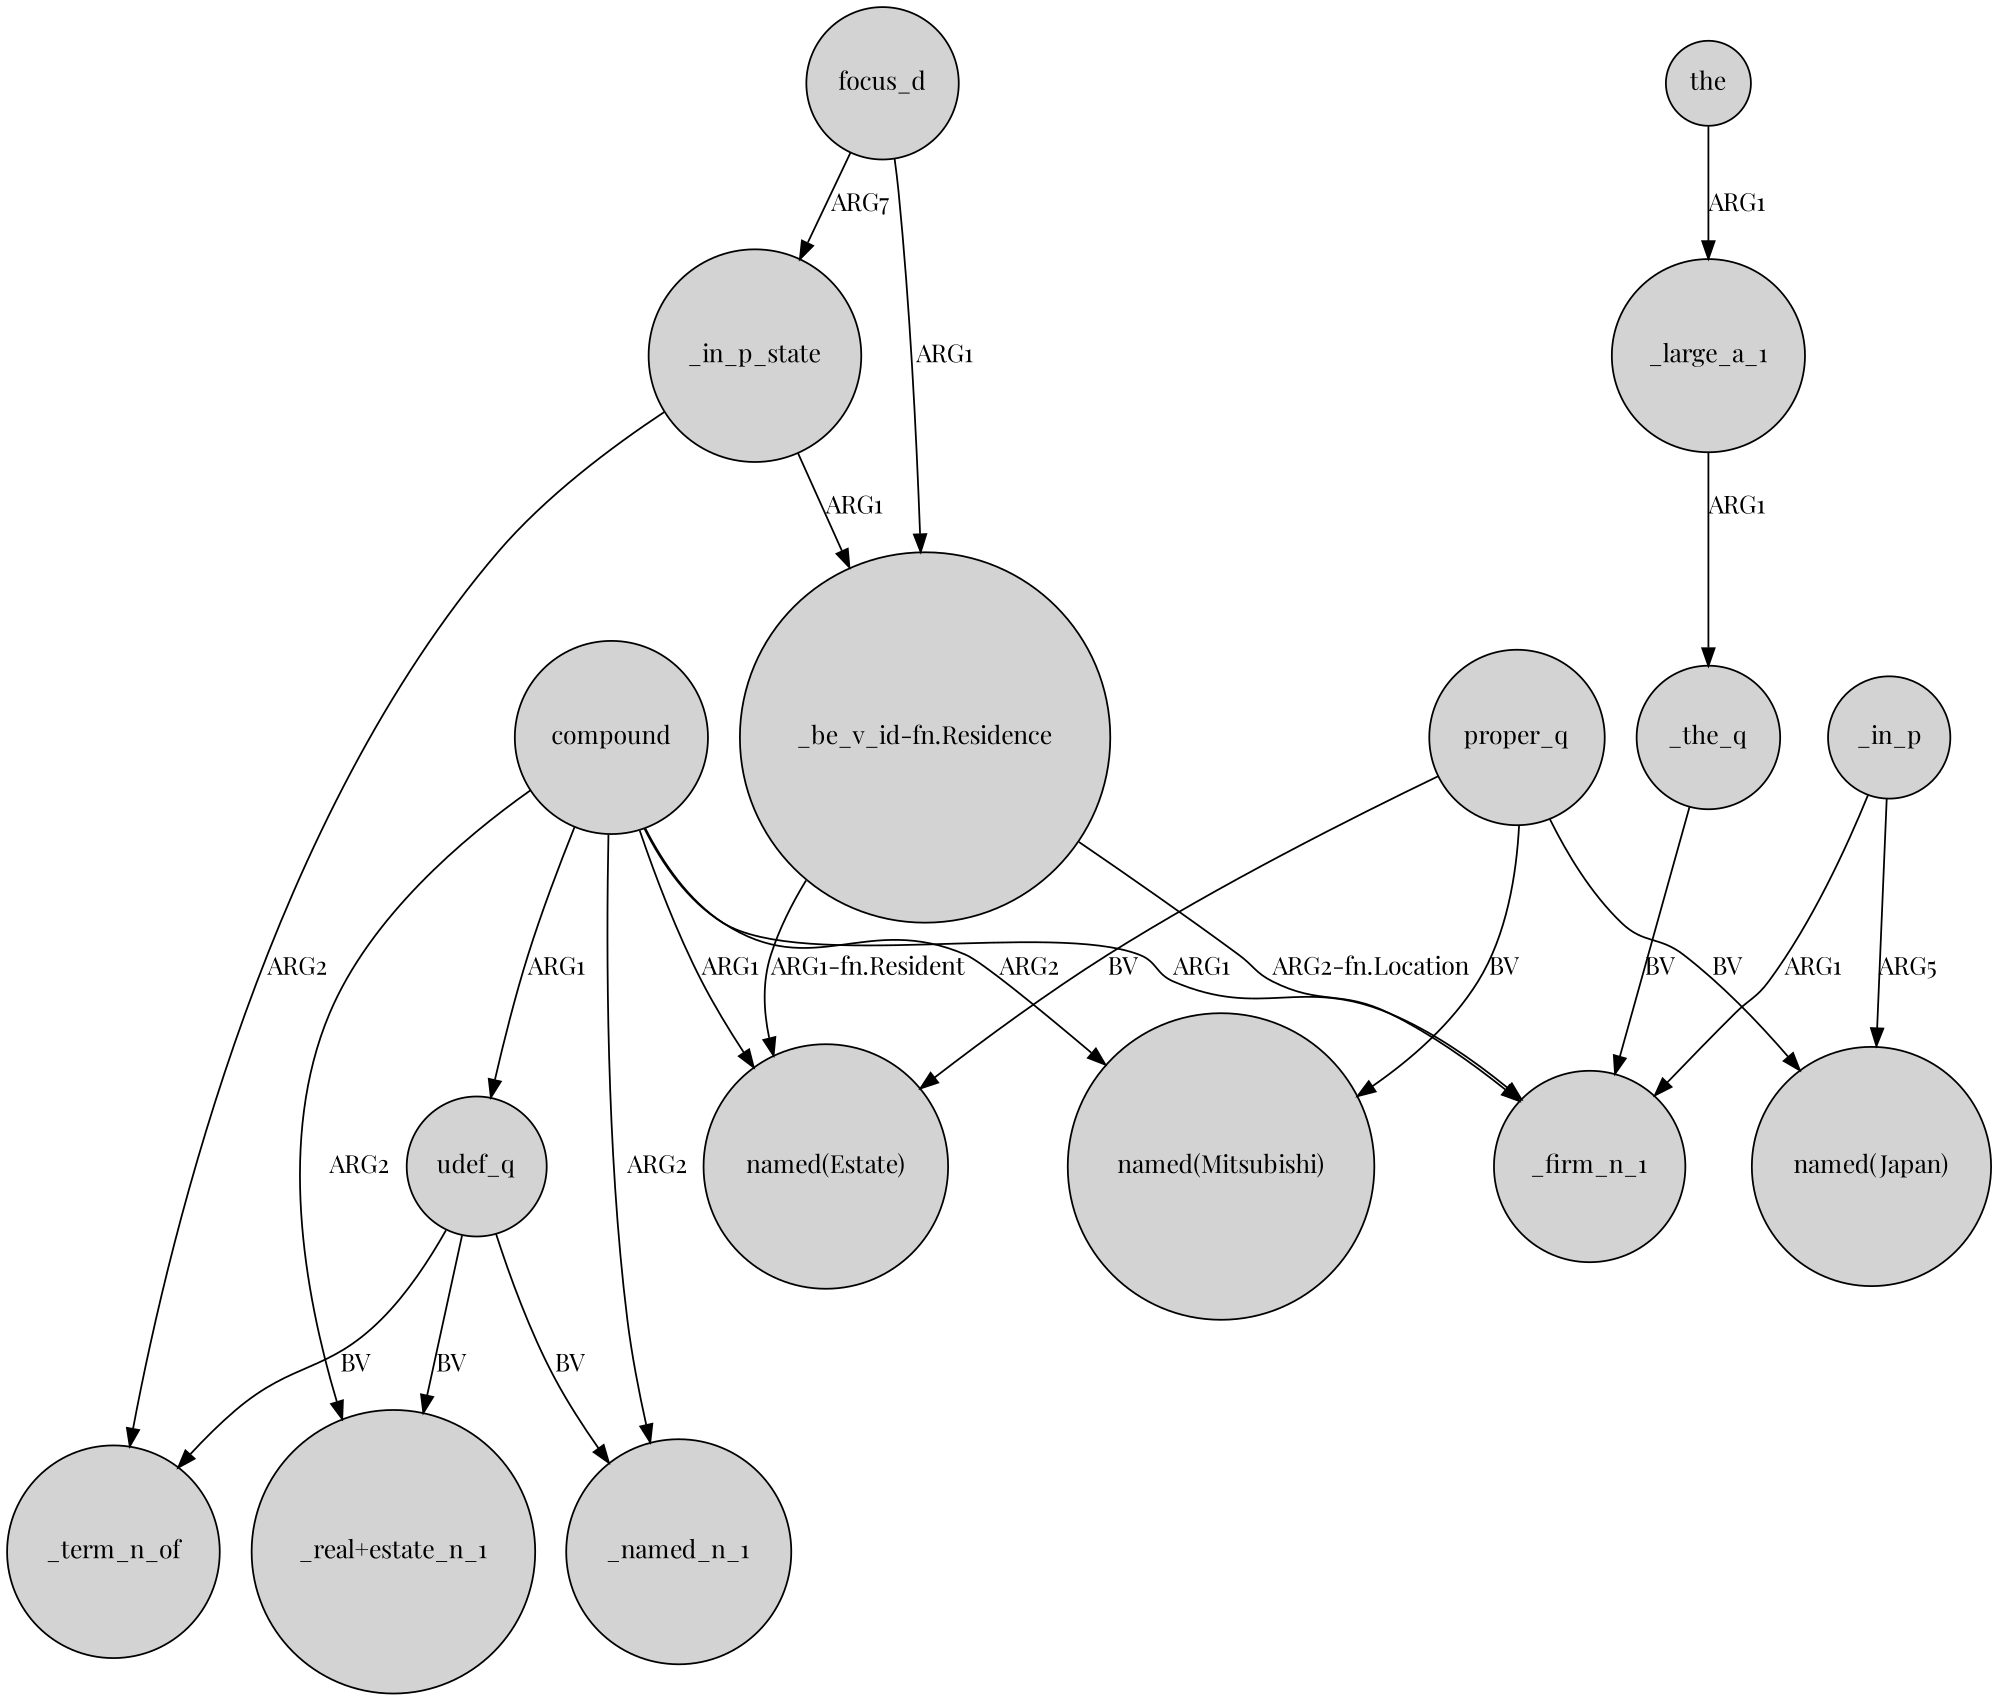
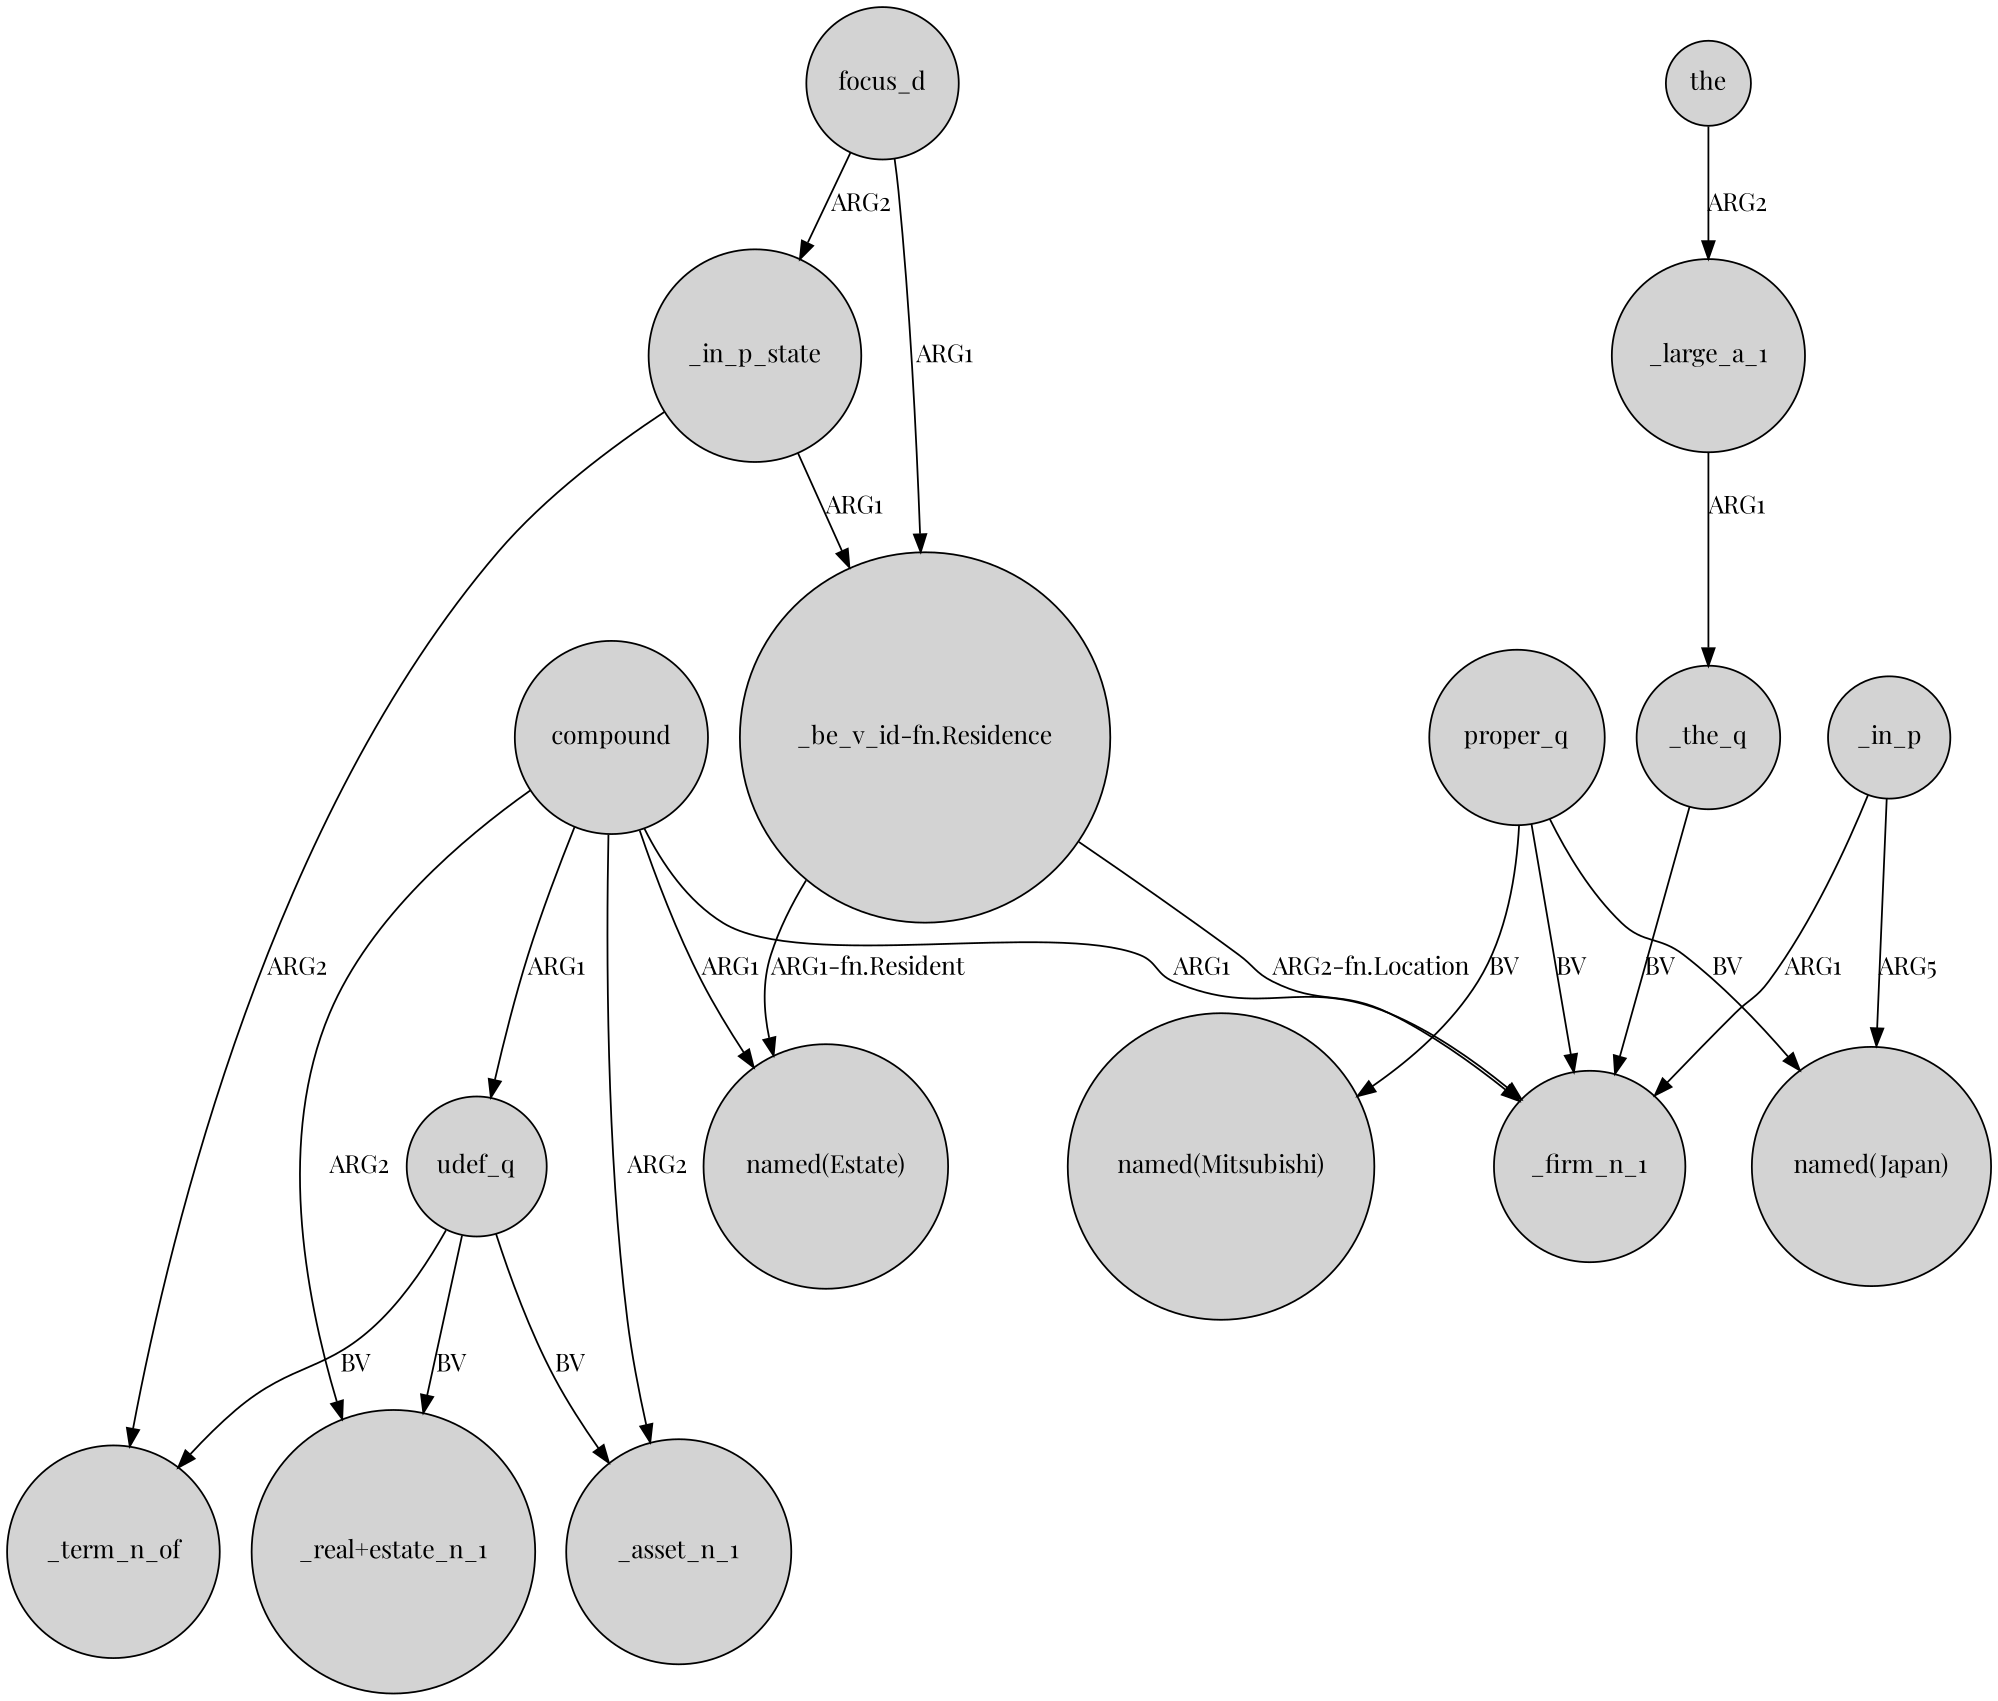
  digraph {
    fontname="Playfair Display"
    node [fontname="Playfair Display" shape=circle style=filled]
    edge [fontname="Playfair Display"]
    udef_q
    _term_n_of
-   _asset_n_1 [label=_named_n_1]
+   _asset_n_1
    "_real+estate_n_1"
    focus_d
    _in_p_state
    "_be_v_id-fn.Residence"
    _firm_n_1
    "named(Estate)"
    compound
    "named(Mitsubishi)"
    _in_p
    "named(Japan)"
    proper_q
    _the_q
    _large_a_1
    n17 [label=the]
    udef_q -> _term_n_of [label=BV]
    udef_q -> _asset_n_1 [label=BV]
    udef_q -> "_real+estate_n_1" [label=BV]
-   focus_d -> _in_p_state [label=ARG7]
+   focus_d -> _in_p_state [label=ARG2]
    focus_d -> "_be_v_id-fn.Residence" [label=ARG1]
    _in_p_state -> _term_n_of [label=ARG2]
    _in_p_state -> "_be_v_id-fn.Residence" [label=ARG1]
    "_be_v_id-fn.Residence" -> _firm_n_1 [label="ARG2-fn.Location"]
    "_be_v_id-fn.Residence" -> "named(Estate)" [label="ARG1-fn.Resident"]
    compound -> udef_q [label=ARG1]
    compound -> _asset_n_1 [label=ARG2]
    compound -> "_real+estate_n_1" [label=ARG2]
    compound -> _firm_n_1 [label=ARG1]
    compound -> "named(Estate)" [label=ARG1]
-   compound -> "named(Mitsubishi)" [label=ARG2]
    _in_p -> _firm_n_1 [label=ARG1]
    _in_p -> "named(Japan)" [label=ARG5]
-   proper_q -> "named(Estate)" [label=BV]
+   proper_q -> _firm_n_1 [label=BV]
    proper_q -> "named(Mitsubishi)" [label=BV]
    proper_q -> "named(Japan)" [label=BV]
    _the_q -> _firm_n_1 [label=BV]
    _large_a_1 -> _the_q [label=ARG1]
-   n17 -> _large_a_1 [label=ARG1]
+   n17 -> _large_a_1 [label=ARG2]
  }
